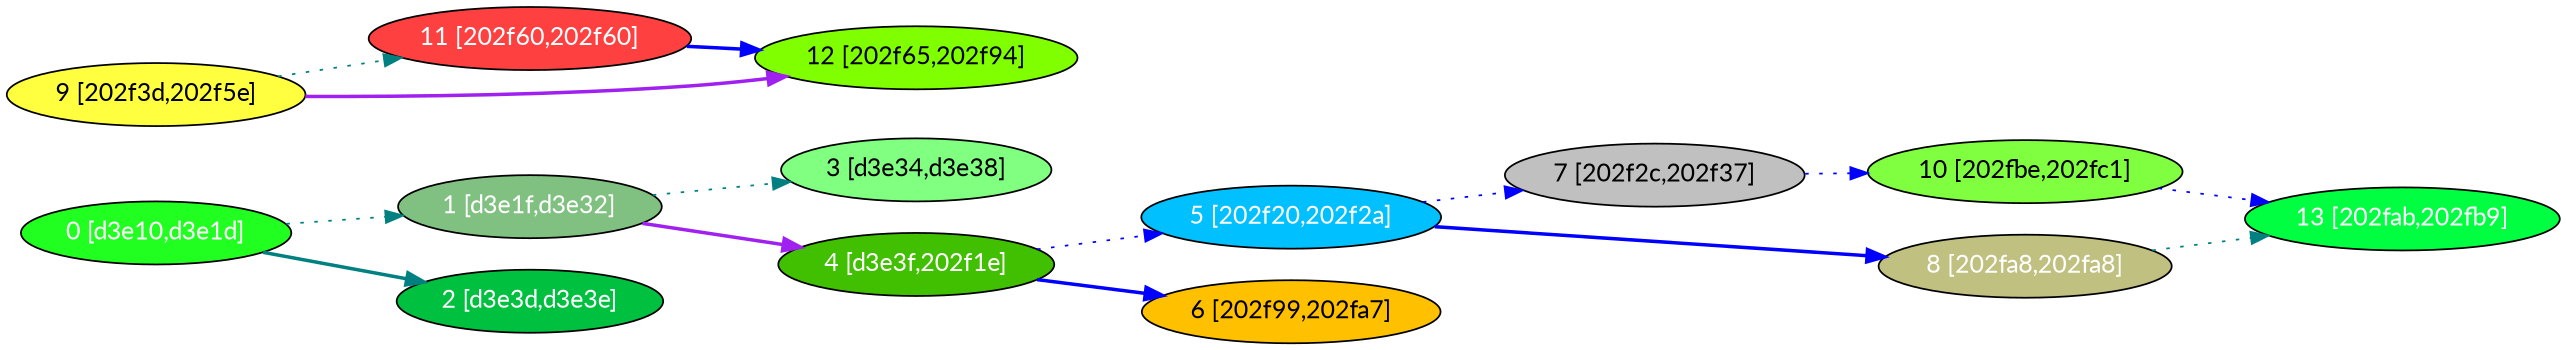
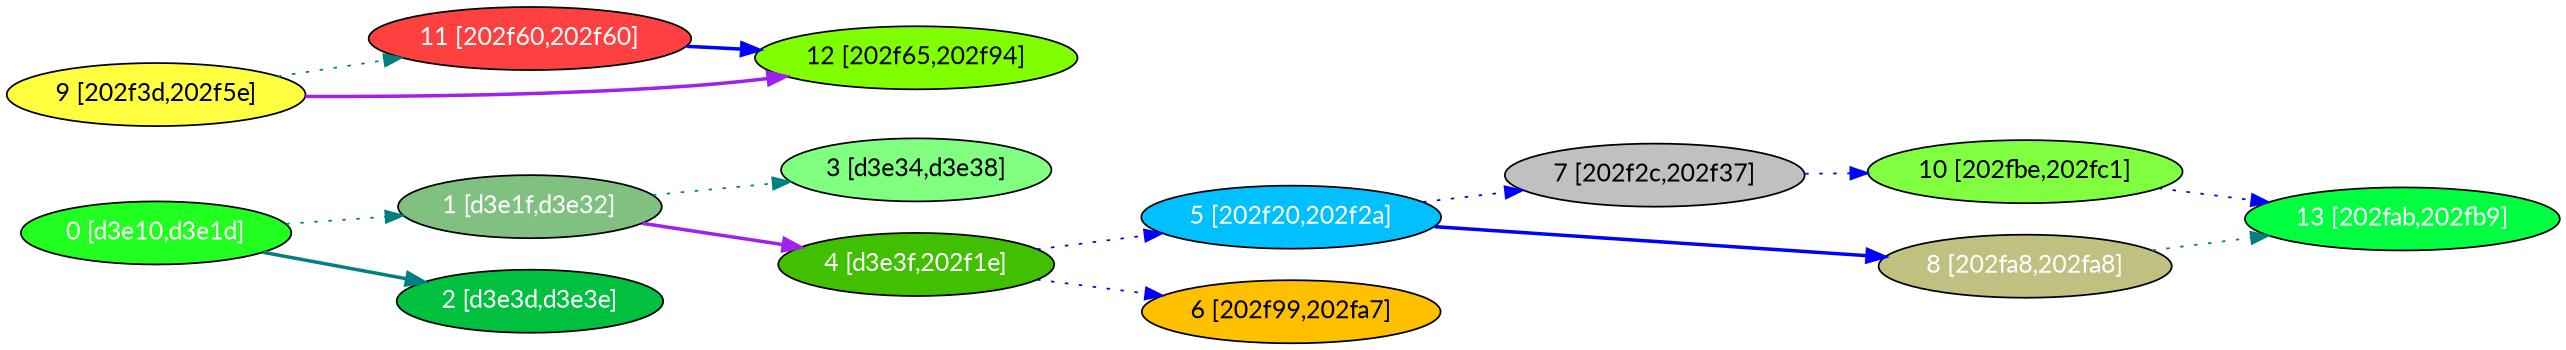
  digraph {
    fontname=Lato
    rankdir=LR
    node [fontcolor="#ffffff" fontname=Lato shape=oval style=filled]
    edge [color=blue fontname=Lato style=dotted]
    n1 [fillcolor="#20FF20" label="0 [d3e10,d3e1d]"]
    n2 [fillcolor="#80C080" label="1 [d3e1f,d3e32]"]
    n3 [fillcolor="#00C040" label="2 [d3e3d,d3e3e]"]
    n4 [fillcolor="#80FF80" fontcolor="#000000" label="3 [d3e34,d3e38]"]
    n5 [fillcolor="#40C000" label="4 [d3e3f,202f1e]"]
    n6 [fillcolor="#00C0FF" label="5 [202f20,202f2a]"]
    n7 [fillcolor="#FFC000" fontcolor="#000000" label="6 [202f99,202fa7]"]
    n8 [fillcolor="#C0C0C0" fontcolor="#000000" label="7 [202f2c,202f37]"]
    n9 [fillcolor="#C0C080" label="8 [202fa8,202fa8]"]
    n10 [fillcolor="#80FF40" fontcolor="#000000" label="10 [202fbe,202fc1]"]
    n11 [fillcolor="#00FF40" label="13 [202fab,202fb9]"]
    n12 [fillcolor="#FFFF40" fontcolor="#000000" label="9 [202f3d,202f5e]"]
    n13 [fillcolor="#FF4040" label="11 [202f60,202f60]"]
    n14 [fillcolor="#80FF00" fontcolor="#000000" label="12 [202f65,202f94]"]
    n1 -> n2 [color=teal]
    n1 -> n3 [color=teal style=bold]
    n2 -> n4 [color=teal]
    n2 -> n5 [color=purple style=bold]
    n5 -> n6
-   n5 -> n7 [style=bold]
+   n5 -> n7
    n6 -> n8
    n6 -> n9 [style=bold]
    n8 -> n10
    n9 -> n11 [color=teal]
    n10 -> n11
    n12 -> n13 [color=teal]
    n12 -> n14 [color=purple style=bold]
    n13 -> n14 [style=bold]
  }
